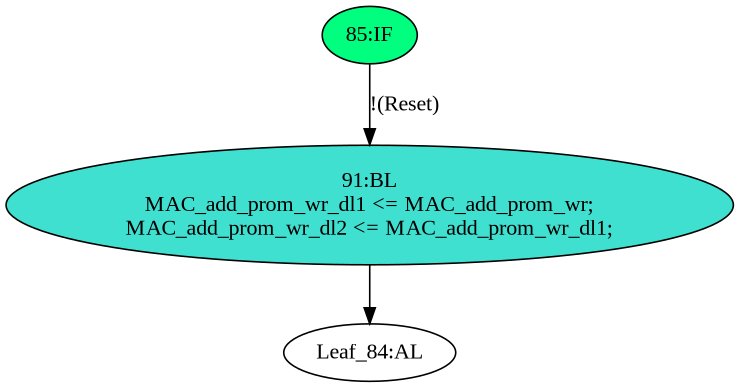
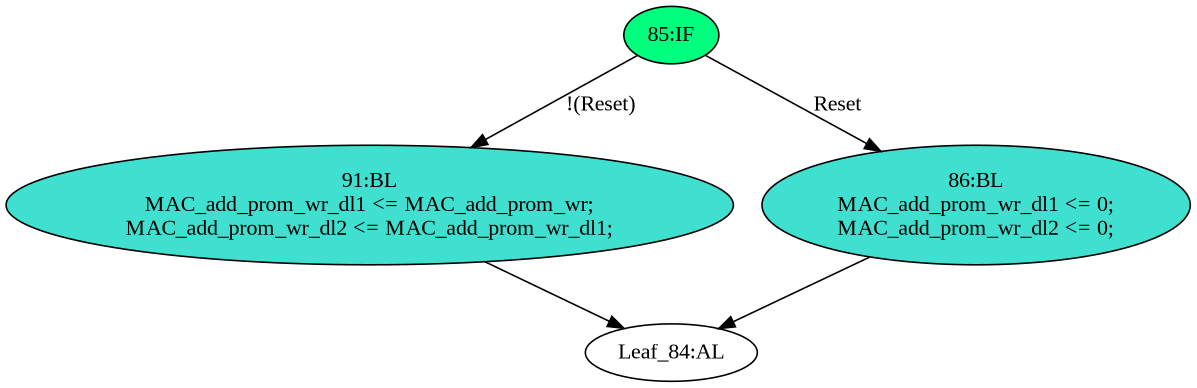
  strict digraph {
    fontname="Liberation Serif"
    node [fillcolor=turquoise fontname="Liberation Serif" style=filled typ=Block]
    edge [cond="['Reset']" fontname="Liberation Serif" lineno=85]
    n1 [ast="<pyverilog.vparser.ast.IfStatement object at 0x7fcc00856f90>" fillcolor=springgreen label="85:IF" statements="[]" typ=IfStatement]
    n2 [ast="<pyverilog.vparser.ast.Block object at 0x7fcc00861050>" label="91:BL\nMAC_add_prom_wr_dl1 <= MAC_add_prom_wr;\nMAC_add_prom_wr_dl2 <= MAC_add_prom_wr_dl1;" statements="[<pyverilog.vparser.ast.NonblockingSubstitution object at 0x7fcc00861090>, <pyverilog.vparser.ast.NonblockingSubstitution object at 0x7fcc00861250>]"]
+   n3 [ast="<pyverilog.vparser.ast.Block object at 0x7fcc00861410>" label="86:BL\nMAC_add_prom_wr_dl1 <= 0;\nMAC_add_prom_wr_dl2 <= 0;" statements="[<pyverilog.vparser.ast.NonblockingSubstitution object at 0x7fcc00861450>, <pyverilog.vparser.ast.NonblockingSubstitution object at 0x7fcc008615d0>]"]
    n4 [def_var="['MAC_add_prom_wr_dl1', 'MAC_add_prom_wr_dl2']" label="Leaf_84:AL" fillcolor="" style="" typ=""]
    n1 -> n2 [label="!(Reset)"]
+   n1 -> n3 [label=Reset]
    n2 -> n4 [cond="[]" lineno=None]
+   n3 -> n4 [cond="[]" lineno=None]
  }
